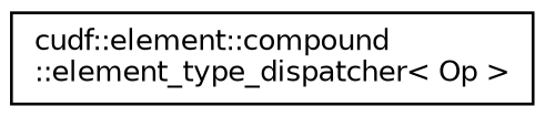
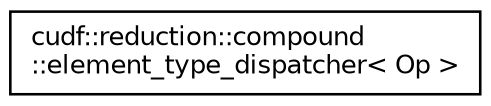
  digraph {
    rankdir=LR
-   n1 [color=black fillcolor=white fontname=Helvetica fontsize=10 height=0.2 label="cudf::element::compound\l::element_type_dispatcher\< Op \>" shape=record style=filled width=0.4]
+   n1 [color=black fillcolor=white fontname=Helvetica fontsize=10 height=0.2 label="cudf::reduction::compound\l::element_type_dispatcher\< Op \>" shape=record style=filled width=0.4]
  }
